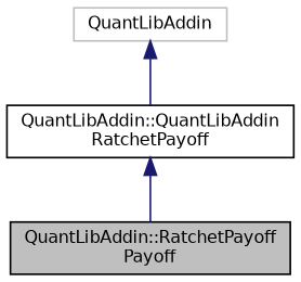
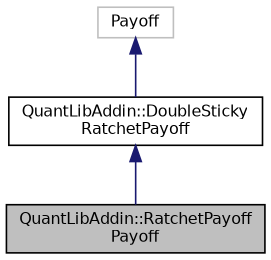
  digraph {
    node [color=black fillcolor=white fontname=Helvetica fontsize=10 shape=record style=filled]
    edge [color=midnightblue dir=back fontname=Helvetica fontsize=10 labelfontname=Helvetica labelfontsize=10 style=solid]
    n1 [fillcolor=grey75 fontcolor=black height=0.2 label="QuantLibAddin::RatchetPayoff\lPayoff" width=0.4]
-   n2 [height=0.2 label="QuantLibAddin::QuantLibAddin\lRatchetPayoff" width=0.4]
-   n3 [color=grey75 height=0.2 label=QuantLibAddin width=0.4]
+   n2 [height=0.2 label="QuantLibAddin::DoubleSticky\lRatchetPayoff" width=0.4]
+   n3 [color=grey75 height=0.2 label=Payoff width=0.4]
    n2 -> n1
    n3 -> n2
  }
